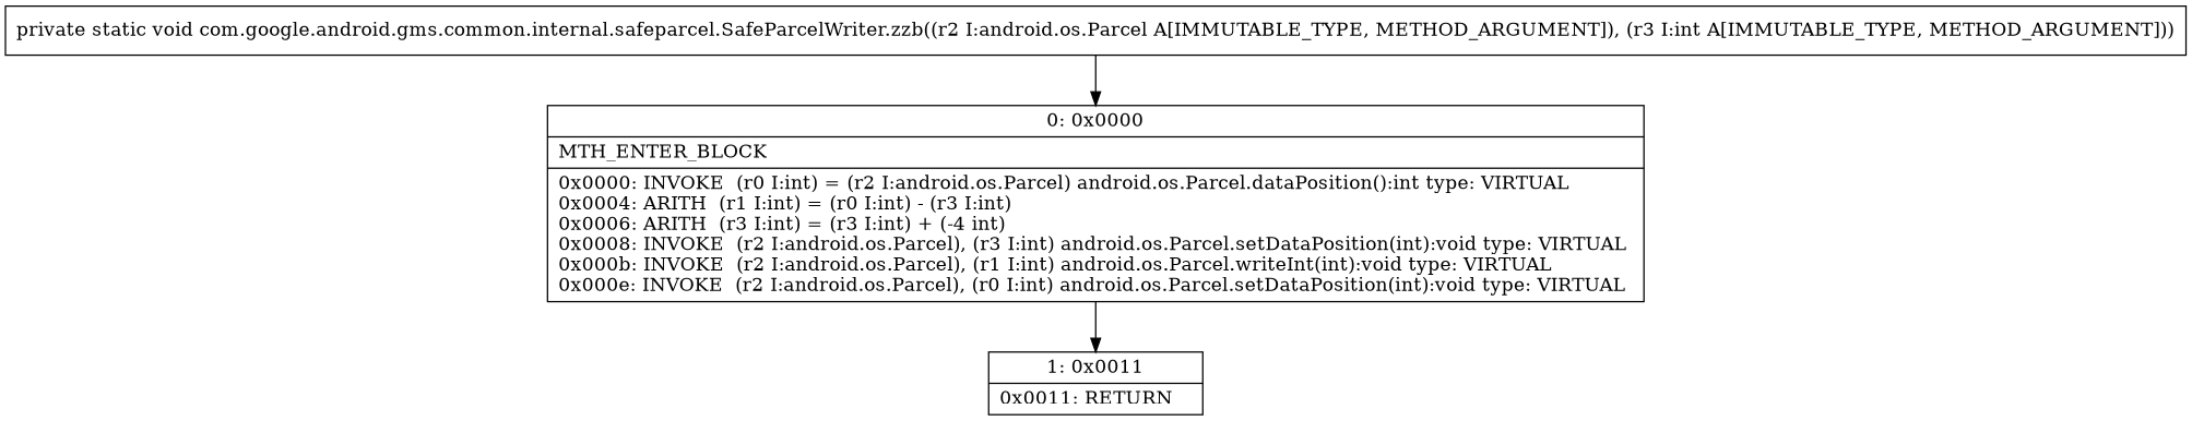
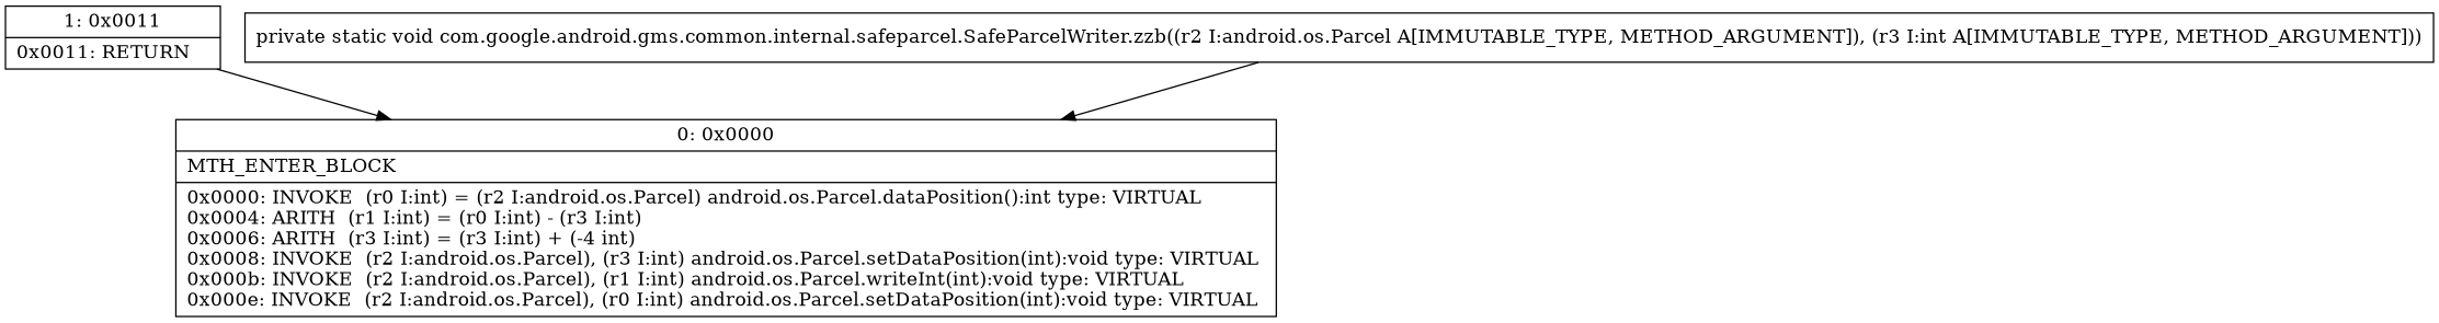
  digraph {
    node [shape=record]
    n1 [label="{0\:\ 0x0000|MTH_ENTER_BLOCK\l|0x0000: INVOKE  (r0 I:int) = (r2 I:android.os.Parcel) android.os.Parcel.dataPosition():int type: VIRTUAL \l0x0004: ARITH  (r1 I:int) = (r0 I:int) \- (r3 I:int) \l0x0006: ARITH  (r3 I:int) = (r3 I:int) + (\-4 int) \l0x0008: INVOKE  (r2 I:android.os.Parcel), (r3 I:int) android.os.Parcel.setDataPosition(int):void type: VIRTUAL \l0x000b: INVOKE  (r2 I:android.os.Parcel), (r1 I:int) android.os.Parcel.writeInt(int):void type: VIRTUAL \l0x000e: INVOKE  (r2 I:android.os.Parcel), (r0 I:int) android.os.Parcel.setDataPosition(int):void type: VIRTUAL \l}"]
    n2 [label="{1\:\ 0x0011|0x0011: RETURN   \l}"]
    n3 [label="{private static void com.google.android.gms.common.internal.safeparcel.SafeParcelWriter.zzb((r2 I:android.os.Parcel A[IMMUTABLE_TYPE, METHOD_ARGUMENT]), (r3 I:int A[IMMUTABLE_TYPE, METHOD_ARGUMENT])) }"]
-   n1 -> n2
+   n2 -> n1
    n3 -> n1
  }
